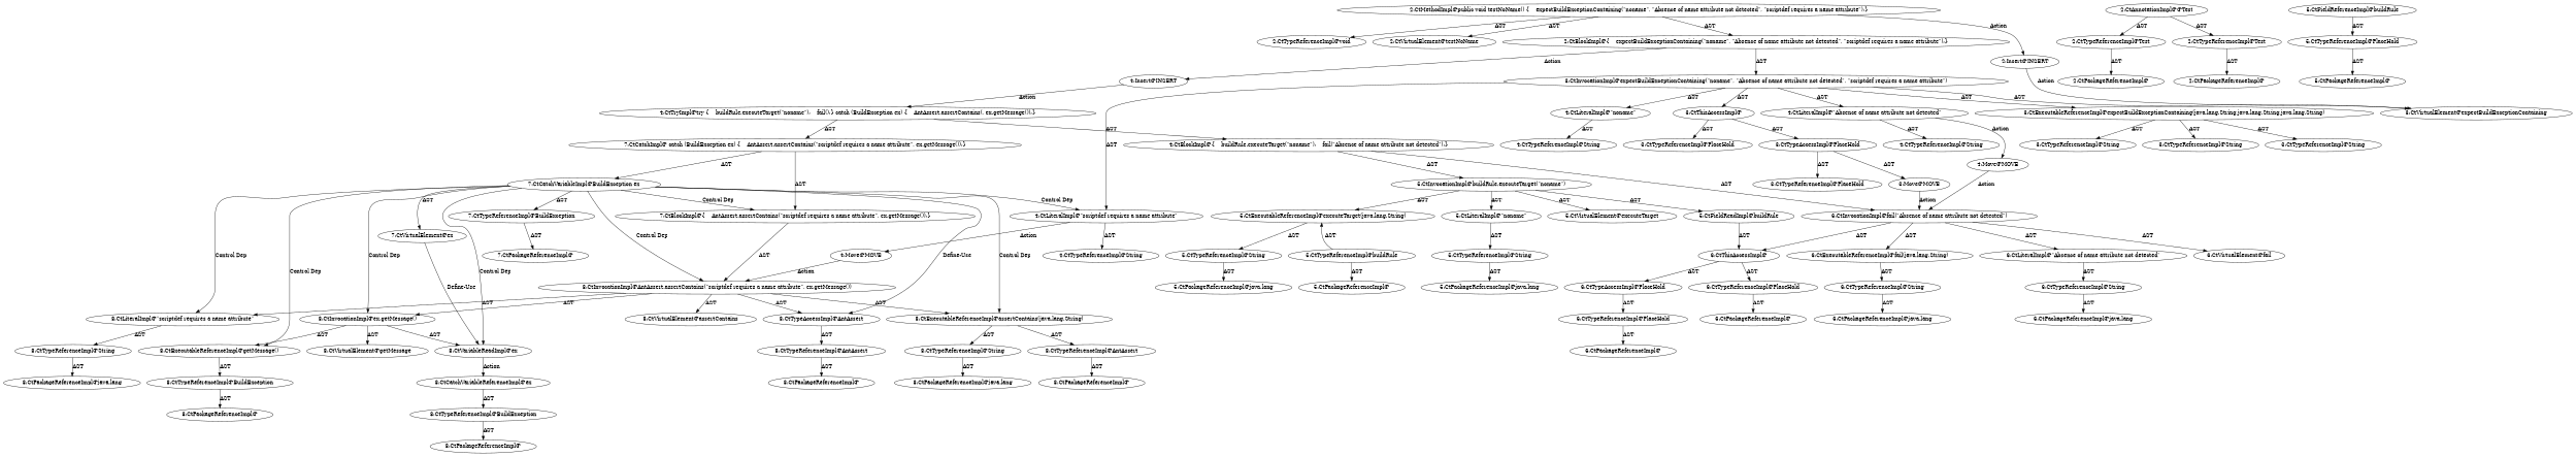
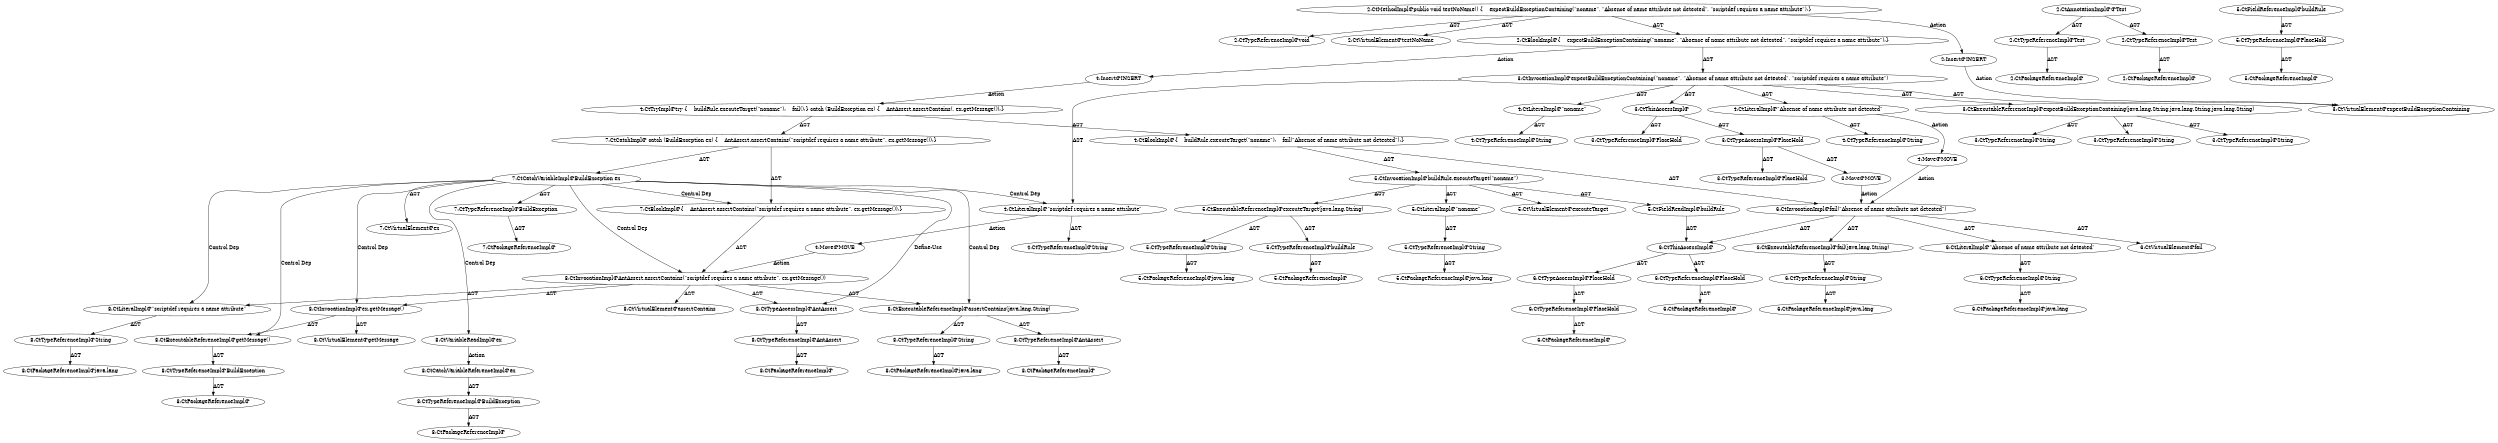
  digraph {
    node [shape=ellipse]
    n1 [label="2:CtTypeReferenceImpl@void"]
    n2 [label="2:CtVirtualElement@testNoName"]
    n3 [label="3:CtExecutableReferenceImpl@expectBuildExceptionContaining(java.lang.String,java.lang.String,java.lang.String)"]
    n4 [label="3:CtTypeReferenceImpl@String"]
    n5 [label="3:CtTypeReferenceImpl@String"]
    n6 [label="3:CtTypeReferenceImpl@String"]
    n7 [label="3:CtVirtualElement@expectBuildExceptionContaining"]
    n8 [label="3:CtTypeAccessImpl@PlaceHold"]
    n9 [label="3:CtTypeReferenceImpl@PlaceHold"]
    n10 [label="3:Move@MOVE"]
    n11 [label="6:CtInvocationImpl@fail(\"Absence of name attribute not detected\")"]
    n12 [label="3:CtThisAccessImpl@"]
    n13 [label="3:CtTypeReferenceImpl@PlaceHold"]
    n14 [label="4:CtLiteralImpl@\"noname\""]
    n15 [label="4:CtTypeReferenceImpl@String"]
    n16 [label="4:CtLiteralImpl@\"Absence of name attribute not detected\""]
    n17 [label="4:CtTypeReferenceImpl@String"]
    n18 [label="4:Move@MOVE"]
    n19 [label="4:CtLiteralImpl@\"scriptdef requires a name attribute\""]
    n20 [label="4:CtTypeReferenceImpl@String"]
    n21 [label="4:Move@MOVE"]
    n22 [label="8:CtInvocationImpl@AntAssert.assertContains(\"scriptdef requires a name attribute\", ex.getMessage())"]
    n23 [label="3:CtInvocationImpl@expectBuildExceptionContaining(\"noname\", \"Absence of name attribute not detected\", \"scriptdef requires a name attribute\")"]
    n24 [label="2:CtBlockImpl@\{    expectBuildExceptionContaining(\"noname\", \"Absence of name attribute not detected\", \"scriptdef requires a name attribute\");\}"]
    n25 [label="4:Insert@INSERT"]
    n26 [label="4:CtTryImpl@try \{    buildRule.executeTarget(\"noname\");    fail();\} catch (BuildException ex) \{    AntAssert.assertContains(, ex.getMessage());\}"]
    n27 [label="2:CtMethodImpl@public void testNoName() \{    expectBuildExceptionContaining(\"noname\", \"Absence of name attribute not detected\", \"scriptdef requires a name attribute\");\}"]
    n28 [label="2:Insert@INSERT"]
    n29 [label="2:CtAnnotationImpl@@Test"]
    n30 [label="2:CtTypeReferenceImpl@Test"]
    n31 [label="2:CtTypeReferenceImpl@Test"]
    n32 [label="2:CtPackageReferenceImpl@"]
    n33 [label="2:CtPackageReferenceImpl@"]
    n34 [label="4:CtBlockImpl@\{    buildRule.executeTarget(\"noname\");    fail(\"Absence of name attribute not detected\");\}"]
    n35 [label="7:CtCatchImpl@ catch (BuildException ex) \{    AntAssert.assertContains(\"scriptdef requires a name attribute\", ex.getMessage());\}"]
    n36 [label="5:CtPackageReferenceImpl@"]
    n37 [label="5:CtTypeReferenceImpl@PlaceHold"]
    n38 [label="5:CtFieldReferenceImpl@buildRule"]
    n39 [label="5:CtFieldReadImpl@buildRule"]
    n40 [label="6:CtThisAccessImpl@"]
    n41 [label="5:CtPackageReferenceImpl@"]
    n42 [label="5:CtTypeReferenceImpl@buildRule"]
    n43 [label="5:CtPackageReferenceImpl@java.lang"]
    n44 [label="5:CtTypeReferenceImpl@String"]
    n45 [label="5:CtExecutableReferenceImpl@executeTarget(java.lang.String)"]
    n46 [label="5:CtPackageReferenceImpl@java.lang"]
    n47 [label="5:CtTypeReferenceImpl@String"]
    n48 [label="5:CtLiteralImpl@\"noname\""]
    n49 [label="5:CtInvocationImpl@buildRule.executeTarget(\"noname\")"]
    n50 [label="5:CtVirtualElement@executeTarget"]
    n51 [label="6:CtPackageReferenceImpl@"]
    n52 [label="6:CtTypeReferenceImpl@PlaceHold"]
    n53 [label="6:CtPackageReferenceImpl@"]
    n54 [label="6:CtTypeReferenceImpl@PlaceHold"]
    n55 [label="6:CtTypeAccessImpl@PlaceHold"]
    n56 [label="6:CtPackageReferenceImpl@java.lang"]
    n57 [label="6:CtTypeReferenceImpl@String"]
    n58 [label="6:CtExecutableReferenceImpl@fail(java.lang.String)"]
    n59 [label="6:CtPackageReferenceImpl@java.lang"]
    n60 [label="6:CtTypeReferenceImpl@String"]
    n61 [label="6:CtLiteralImpl@\"Absence of name attribute not detected\""]
    n62 [label="6:CtVirtualElement@fail"]
    n63 [label="7:CtPackageReferenceImpl@"]
    n64 [label="7:CtTypeReferenceImpl@BuildException"]
    n65 [label="7:CtCatchVariableImpl@BuildException ex"]
    n66 [label="7:CtVirtualElement@ex"]
    n67 [label="8:CtTypeAccessImpl@AntAssert"]
    n68 [label="8:CtExecutableReferenceImpl@assertContains(java.lang.String)"]
    n69 [label="8:CtLiteralImpl@\"scriptdef requires a name attribute\""]
    n70 [label="8:CtVariableReadImpl@ex"]
    n71 [label="8:CtExecutableReferenceImpl@getMessage()"]
    n72 [label="8:CtInvocationImpl@ex.getMessage()"]
    n73 [label="7:CtBlockImpl@\{    AntAssert.assertContains(\"scriptdef requires a name attribute\", ex.getMessage());\}"]
    n74 [label="8:CtTypeReferenceImpl@AntAssert"]
    n75 [label="8:CtTypeReferenceImpl@AntAssert"]
    n76 [label="8:CtTypeReferenceImpl@String"]
    n77 [label="8:CtTypeReferenceImpl@String"]
    n78 [label="8:CtCatchVariableReferenceImpl@ex"]
    n79 [label="8:CtTypeReferenceImpl@BuildException"]
    n80 [label="8:CtVirtualElement@getMessage"]
    n81 [label="8:CtVirtualElement@assertContains"]
    n82 [label="8:CtPackageReferenceImpl@"]
    n83 [label="8:CtPackageReferenceImpl@"]
    n84 [label="8:CtPackageReferenceImpl@java.lang"]
    n85 [label="8:CtPackageReferenceImpl@java.lang"]
    n86 [label="8:CtPackageReferenceImpl@"]
    n87 [label="8:CtTypeReferenceImpl@BuildException"]
    n88 [label="8:CtPackageReferenceImpl@"]
    n3 -> n4 [label=AST]
    n3 -> n5 [label=AST]
    n3 -> n6 [label=AST]
    n8 -> n9 [label=AST]
    n8 -> n10 [label=AST]
    n10 -> n11 [label=Action]
    n11 -> n40 [label=AST]
    n11 -> n58 [label=AST]
    n11 -> n61 [label=AST]
    n11 -> n62 [label=AST]
    n12 -> n8 [label=AST]
    n12 -> n13 [label=AST]
    n14 -> n15 [label=AST]
    n16 -> n17 [label=AST]
    n16 -> n18 [label=Action]
    n18 -> n11 [label=Action]
    n19 -> n20 [label=AST]
    n19 -> n21 [label=Action]
    n21 -> n22 [label=Action]
    n22 -> n67 [label=AST]
    n22 -> n68 [label=AST]
    n22 -> n69 [label=AST]
    n22 -> n72 [label=AST]
    n22 -> n81 [label=AST]
    n23 -> n3 [label=AST]
    n23 -> n7 [label=AST]
    n23 -> n12 [label=AST]
    n23 -> n14 [label=AST]
    n23 -> n16 [label=AST]
    n23 -> n19 [label=AST]
    n24 -> n23 [label=AST]
    n24 -> n25 [label=Action]
    n25 -> n26 [label=Action]
    n26 -> n34 [label=AST]
    n26 -> n35 [label=AST]
    n27 -> n1 [label=AST]
    n27 -> n2 [label=AST]
    n27 -> n24 [label=AST]
    n27 -> n28 [label=Action]
    n28 -> n7 [label=Action]
    n29 -> n30 [label=AST]
    n29 -> n31 [label=AST]
    n30 -> n32 [label=AST]
    n31 -> n33 [label=AST]
    n34 -> n11 [label=AST]
    n34 -> n49 [label=AST]
    n35 -> n65 [label=AST]
    n35 -> n73 [label=AST]
    n37 -> n36 [label=AST]
    n38 -> n37 [label=AST]
    n39 -> n40 [label=AST]
    n40 -> n52 [label=AST]
    n40 -> n55 [label=AST]
    n42 -> n41 [label=AST]
    n44 -> n43 [label=AST]
-   n42 -> n45 [label=AST]
+   n45 -> n42 [label=AST]
    n45 -> n44 [label=AST]
    n47 -> n46 [label=AST]
    n48 -> n47 [label=AST]
    n49 -> n39 [label=AST]
    n49 -> n45 [label=AST]
    n49 -> n48 [label=AST]
    n49 -> n50 [label=AST]
    n52 -> n51 [label=AST]
    n54 -> n53 [label=AST]
    n55 -> n54 [label=AST]
    n57 -> n56 [label=AST]
    n58 -> n57 [label=AST]
    n60 -> n59 [label=AST]
    n61 -> n60 [label=AST]
    n64 -> n63 [label=AST]
    n65 -> n19 [label="Control Dep"]
    n65 -> n22 [label="Control Dep"]
    n65 -> n64 [label=AST]
    n65 -> n66 [label=AST]
    n65 -> n67 [label="Define-Use"]
    n65 -> n68 [label="Control Dep"]
    n65 -> n69 [label="Control Dep"]
    n65 -> n70 [label="Control Dep"]
    n65 -> n71 [label="Control Dep"]
    n65 -> n72 [label="Control Dep"]
    n65 -> n73 [label="Control Dep"]
-   n66 -> n70 [label="Define-Use"]
    n67 -> n74 [label=AST]
    n68 -> n75 [label=AST]
    n68 -> n76 [label=AST]
    n69 -> n77 [label=AST]
    n70 -> n78 [label=Action]
    n71 -> n79 [label=AST]
-   n72 -> n70 [label=AST]
    n72 -> n71 [label=AST]
    n72 -> n80 [label=AST]
    n73 -> n22 [label=AST]
    n74 -> n82 [label=AST]
    n75 -> n83 [label=AST]
    n76 -> n84 [label=AST]
    n77 -> n85 [label=AST]
    n78 -> n87 [label=AST]
    n79 -> n88 [label=AST]
    n87 -> n86 [label=AST]
  }
